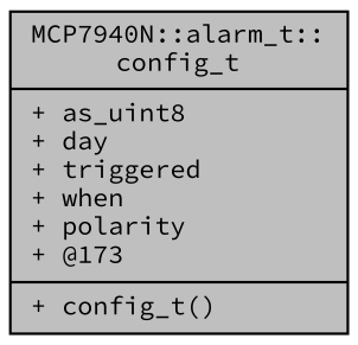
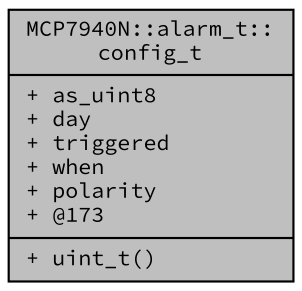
  digraph {
    fontname="Source Code Pro"
-   n1 [color=black fillcolor=grey75 fontcolor=black fontname="Source Code Pro" fontsize=10 height=0.2 label="{MCP7940N::alarm_t::\lconfig_t\n|+ as_uint8\l+ day\l+ triggered\l+ when\l+ polarity\l+ @173\l|+ config_t()\l}" shape=record style=filled width=0.4]
+   n1 [color=black fillcolor=grey75 fontcolor=black fontname="Source Code Pro" fontsize=10 height=0.2 label="{MCP7940N::alarm_t::\lconfig_t\n|+ as_uint8\l+ day\l+ triggered\l+ when\l+ polarity\l+ @173\l|+ uint_t()\l}" shape=record style=filled width=0.4]
  }
